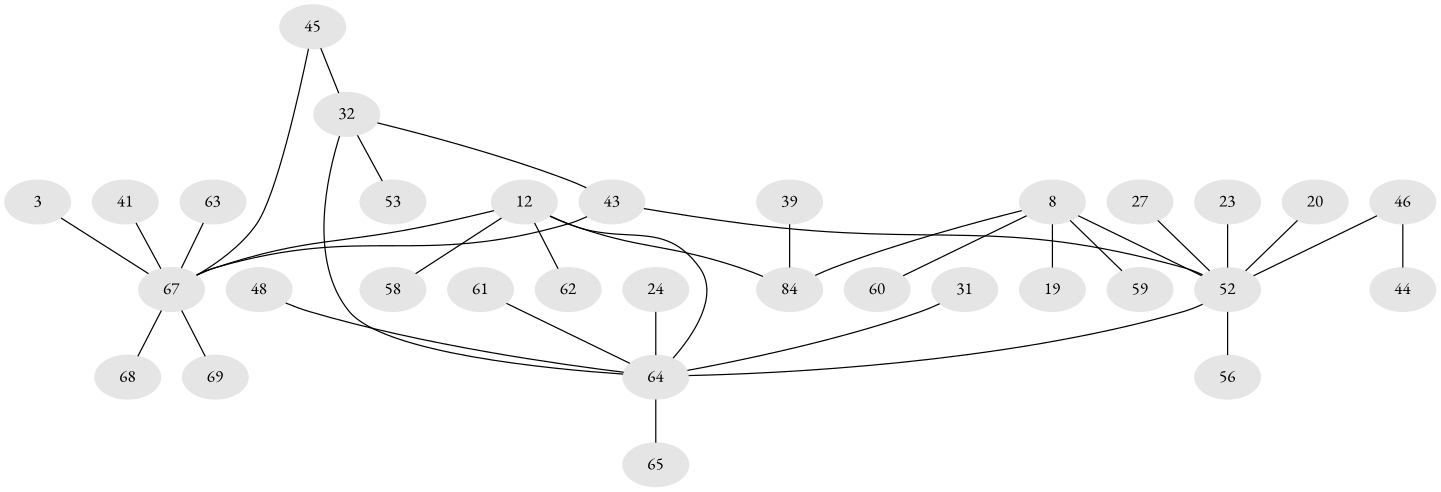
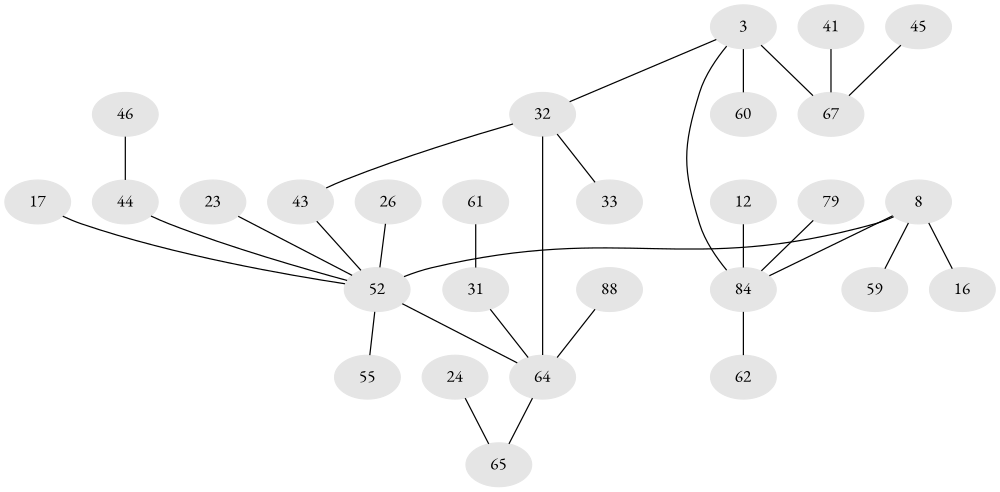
  graph {
    fontname="EB Garamond"
    node [color=gray90 fontname="EB Garamond" style=filled]
    edge [fontname="EB Garamond"]
    3 [super="+1"]
    32 [super="+5+30"]
    n3 [label=84 super="+38"]
    60
    67 [super="+13+40+66"]
    64 [super="+6"]
    43 [super="+15"]
-   53 [super="+49"]
+   53 [super="+49" label=33]
    62 [super="+50"]
-   68 [super="+25"]
-   69 [super="+47"]
    8 [super="+7"]
-   19
+   19 [label=16]
    52 [super="+51+9"]
    59 [super="+56"]
-   55 [label=56]
+   55
    12
-   58
    65
    23
    24
-   26 [label=20]
-   27
+   26
+   27 [label=17]
    31
-   39 [super="+36"]
+   39 [super="+36" label=79]
    41
    44 [super="+34"]
    45
    46
-   48
+   48 [label=88]
    61
-   63 [super="+57"]
-   45 -- 32
-   8 -- 60
+   3 -- 32
+   3 -- n3
+   3 -- 60
    3 -- 67 [weight=3]
    32 -- 64 [weight=2]
    32 -- 43
    32 -- 53
-   12 -- 62
-   67 -- 68
-   67 -- 69
+   n3 -- 62
    64 -- 65
-   43 -- 67 [weight=2]
    43 -- 52
    8 -- n3
    8 -- 19
    8 -- 52 [weight=2]
    8 -- 59
    52 -- 64 [weight=2]
    52 -- 55
    12 -- n3 [weight=2]
-   12 -- 67
-   12 -- 64
-   12 -- 58
    23 -- 52
-   24 -- 64
+   24 -- 65
    26 -- 52
    27 -- 52
    31 -- 64
    39 -- n3
    41 -- 67
    45 -- 67
-   46 -- 52
+   44 -- 52
    46 -- 44
    48 -- 64
-   61 -- 64
-   63 -- 67
+   61 -- 31
  }
